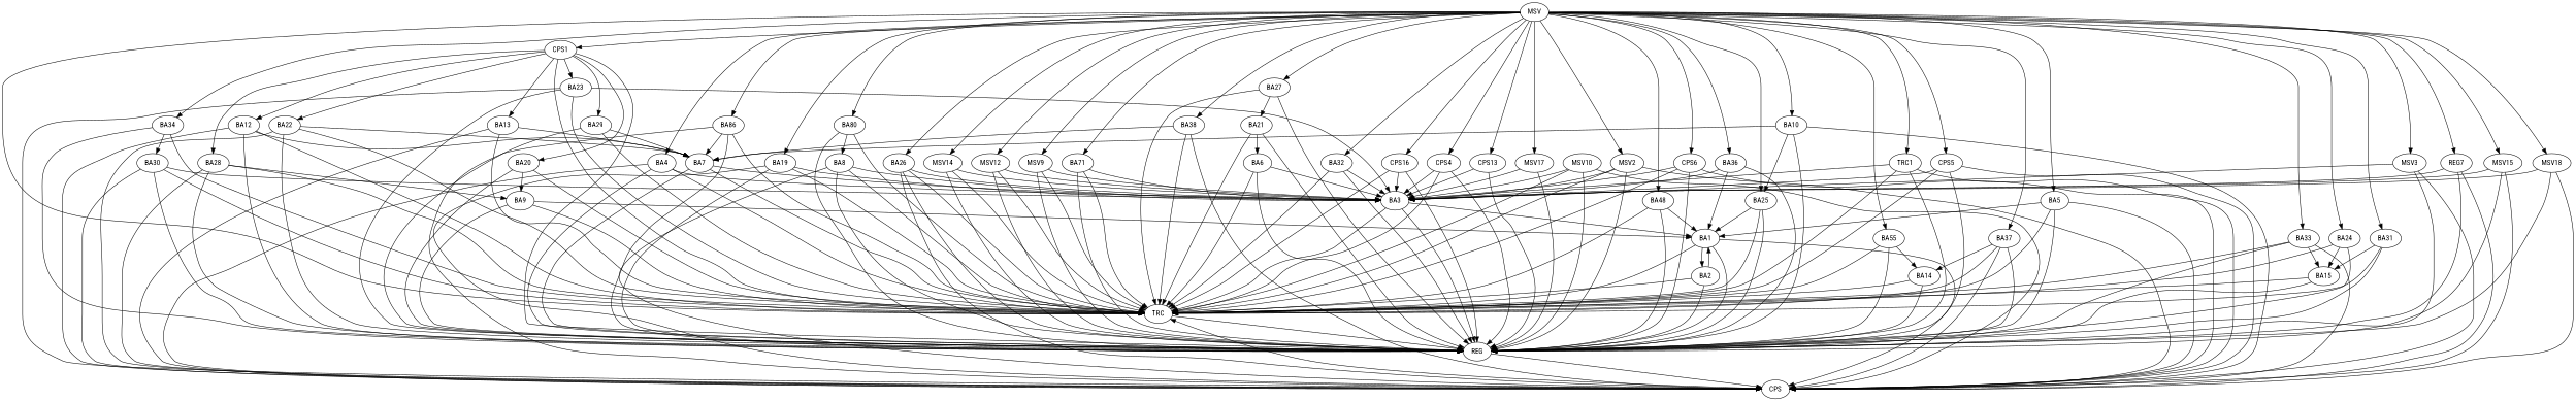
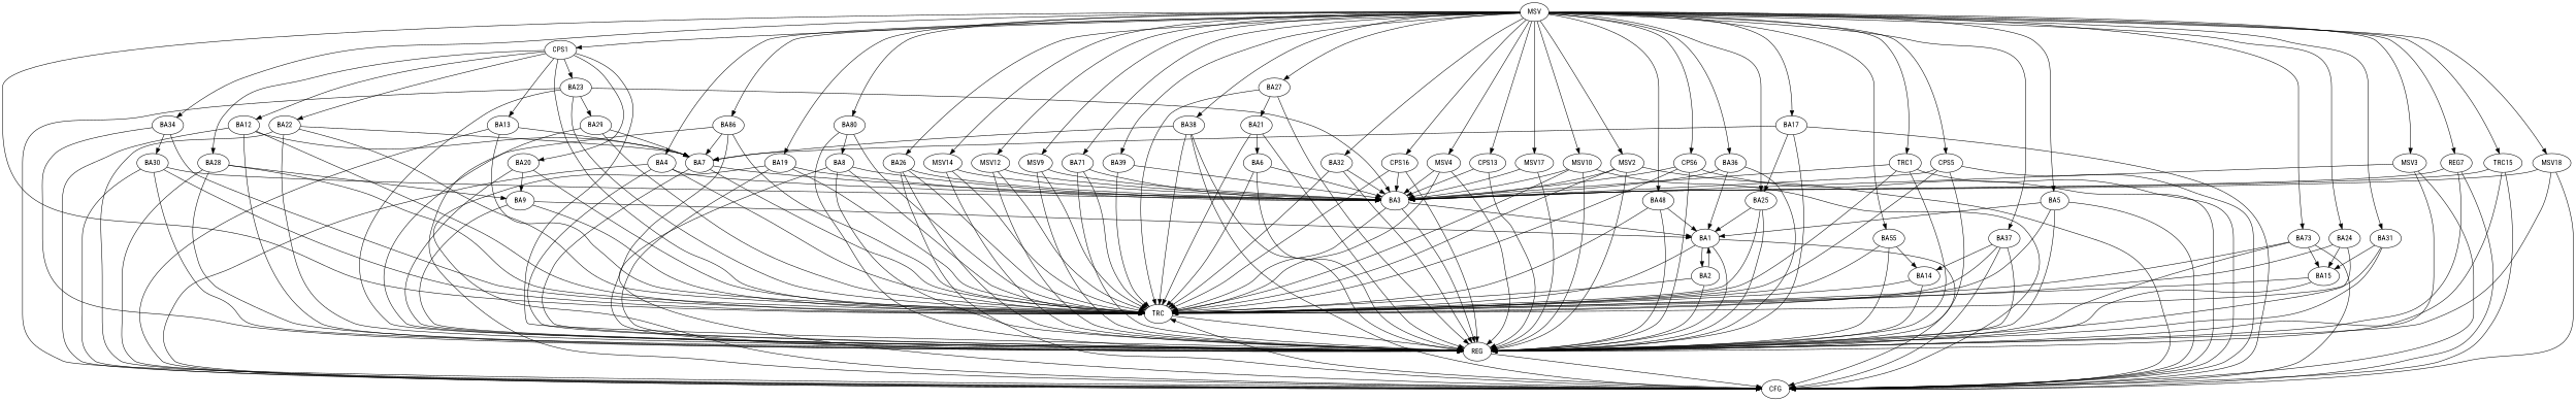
  strict digraph {
    fontname="Roboto Condensed"
    node [fontname="Roboto Condensed"]
    edge [fontname="Roboto Condensed"]
    n1 [label=BA1]
    n2 [label=BA2]
    n3 [label=REG]
-   n4 [label=CPS]
+   n4 [label=CFG]
    n5 [label=TRC]
    n6 [label=BA3]
    n7 [label=BA4]
    n8 [label=BA5]
    n9 [label=BA6]
    n10 [label=BA7]
    n11 [label=BA8]
    n12 [label=BA9]
    n13 [label=BA80]
    n14 [label=BA71]
    n15 [label=BA12]
    n16 [label=BA13]
    n17 [label=BA14]
    n18 [label=BA15]
    n19 [label=BA86]
-   n20 [label=BA10]
+   n20 [label=BA17]
    n21 [label=BA25]
    n22 [label=BA48]
    n23 [label=BA19]
    n24 [label=BA20]
    n25 [label=BA21]
    n26 [label=BA22]
    n27 [label=BA23]
    n28 [label=BA24]
    n29 [label=BA26]
    n30 [label=BA27]
    n31 [label=BA28]
    n32 [label=BA29]
    n33 [label=BA30]
    n34 [label=BA31]
    n35 [label=BA32]
-   n36 [label=BA33]
+   n36 [label=BA73]
    n37 [label=BA34]
    n38 [label=BA55]
    n39 [label=BA36]
    n40 [label=BA37]
    n41 [label=BA38]
+   n42 [label=BA39]
    n43 [label=CPS1]
    n44 [label=MSV]
    n45 [label=TRC1]
    n46 [label=MSV2]
    n47 [label=MSV3]
-   n48 [label=CPS4]
+   n48 [label=MSV4]
    n49 [label=CPS5]
    n50 [label=CPS6]
    n51 [label=REG7]
    n52 [label=MSV9]
    n53 [label=MSV10]
    n54 [label=MSV12]
    n55 [label=CPS13]
    n56 [label=MSV14]
-   n57 [label=MSV15]
+   n57 [label=TRC15]
    n58 [label=CPS16]
    n59 [label=MSV17]
    n60 [label=MSV18]
    n1 -> n2
    n1 -> n3
    n1 -> n4
    n1 -> n5
    n2 -> n1
    n2 -> n3
    n2 -> n5
    n3 -> n4
    n4 -> n5
    n5 -> n3
    n6 -> n1
    n6 -> n3
    n6 -> n5
    n7 -> n3
    n7 -> n4
    n7 -> n5
    n7 -> n6
    n8 -> n1
    n8 -> n3
    n8 -> n4
    n8 -> n5
    n9 -> n3
    n9 -> n5
    n9 -> n6
    n10 -> n3
    n10 -> n5
    n10 -> n6
    n11 -> n3
    n11 -> n4
    n11 -> n5
    n11 -> n6
    n12 -> n1
    n12 -> n3
    n12 -> n5
    n13 -> n3
    n13 -> n5
    n13 -> n11
    n14 -> n3
    n14 -> n5
    n14 -> n6
    n15 -> n3
    n15 -> n4
    n15 -> n5
    n15 -> n10
    n16 -> n4
    n16 -> n5
    n16 -> n10
    n17 -> n3
    n17 -> n5
    n18 -> n3
    n18 -> n5
    n19 -> n3
    n19 -> n4
    n19 -> n5
    n19 -> n10
    n20 -> n3
    n20 -> n4
    n20 -> n10
    n20 -> n21
    n21 -> n1
    n21 -> n3
    n21 -> n5
    n22 -> n1
    n22 -> n3
    n22 -> n5
    n23 -> n3
    n23 -> n4
    n23 -> n5
    n23 -> n6
    n24 -> n3
    n24 -> n5
    n24 -> n12
    n25 -> n3
    n25 -> n5
    n25 -> n9
    n26 -> n3
    n26 -> n4
    n26 -> n5
    n26 -> n10
    n27 -> n3
    n27 -> n4
    n27 -> n5
    n27 -> n6
    n28 -> n3
    n28 -> n5
    n28 -> n18
    n29 -> n3
    n29 -> n4
    n29 -> n5
    n29 -> n6
    n30 -> n3
    n30 -> n5
    n30 -> n25
    n31 -> n3
    n31 -> n4
    n31 -> n5
    n31 -> n12
    n32 -> n3
    n32 -> n5
    n32 -> n10
    n33 -> n3
    n33 -> n4
    n33 -> n5
    n33 -> n6
    n34 -> n3
    n34 -> n5
    n34 -> n18
    n35 -> n3
    n35 -> n5
    n35 -> n6
    n36 -> n3
    n36 -> n4
    n36 -> n5
    n36 -> n18
    n37 -> n3
    n37 -> n5
    n37 -> n33
    n38 -> n3
    n38 -> n5
    n38 -> n17
    n39 -> n1
    n39 -> n3
    n39 -> n6
    n40 -> n3
    n40 -> n4
    n40 -> n5
    n40 -> n17
+   n41 -> n3
    n41 -> n4
    n41 -> n5
    n41 -> n10
+   n42 -> n5
+   n42 -> n6
    n43 -> n3
    n43 -> n5
    n43 -> n15
    n43 -> n16
    n43 -> n24
    n43 -> n26
    n43 -> n27
    n43 -> n31
-   n43 -> n32
+   n27 -> n32
    n44 -> n5
    n44 -> n7
    n44 -> n8
    n44 -> n13
    n44 -> n14
    n44 -> n19
    n44 -> n20
    n44 -> n21
    n44 -> n22
    n44 -> n23
    n44 -> n28
    n44 -> n29
    n44 -> n30
    n44 -> n34
    n44 -> n35
    n44 -> n36
    n44 -> n37
    n44 -> n38
    n44 -> n39
    n44 -> n40
    n44 -> n41
+   n44 -> n42
    n44 -> n43
    n44 -> n45
    n44 -> n46
    n44 -> n47
    n44 -> n48
    n44 -> n49
    n44 -> n50
    n44 -> n51
    n44 -> n52
+   n44 -> n53
    n44 -> n54
    n44 -> n55
    n44 -> n56
    n44 -> n57
    n44 -> n58
    n44 -> n59
    n44 -> n60
    n45 -> n3
    n45 -> n4
    n45 -> n5
    n45 -> n6
    n46 -> n3
    n46 -> n4
    n46 -> n5
    n46 -> n6
    n47 -> n3
    n47 -> n4
    n47 -> n6
    n48 -> n3
    n48 -> n5
    n48 -> n6
    n49 -> n3
    n49 -> n4
    n49 -> n5
    n49 -> n6
    n50 -> n3
    n50 -> n4
    n50 -> n5
    n50 -> n6
    n51 -> n3
    n51 -> n4
    n51 -> n6
    n52 -> n3
    n52 -> n5
    n52 -> n6
    n53 -> n3
    n53 -> n4
    n53 -> n5
    n53 -> n6
    n54 -> n3
    n54 -> n5
    n54 -> n6
    n55 -> n3
    n55 -> n6
    n56 -> n3
    n56 -> n5
    n56 -> n6
    n57 -> n3
    n57 -> n4
    n57 -> n6
    n58 -> n3
    n58 -> n5
    n58 -> n6
    n59 -> n3
    n59 -> n6
    n60 -> n3
    n60 -> n4
    n60 -> n6
  }
